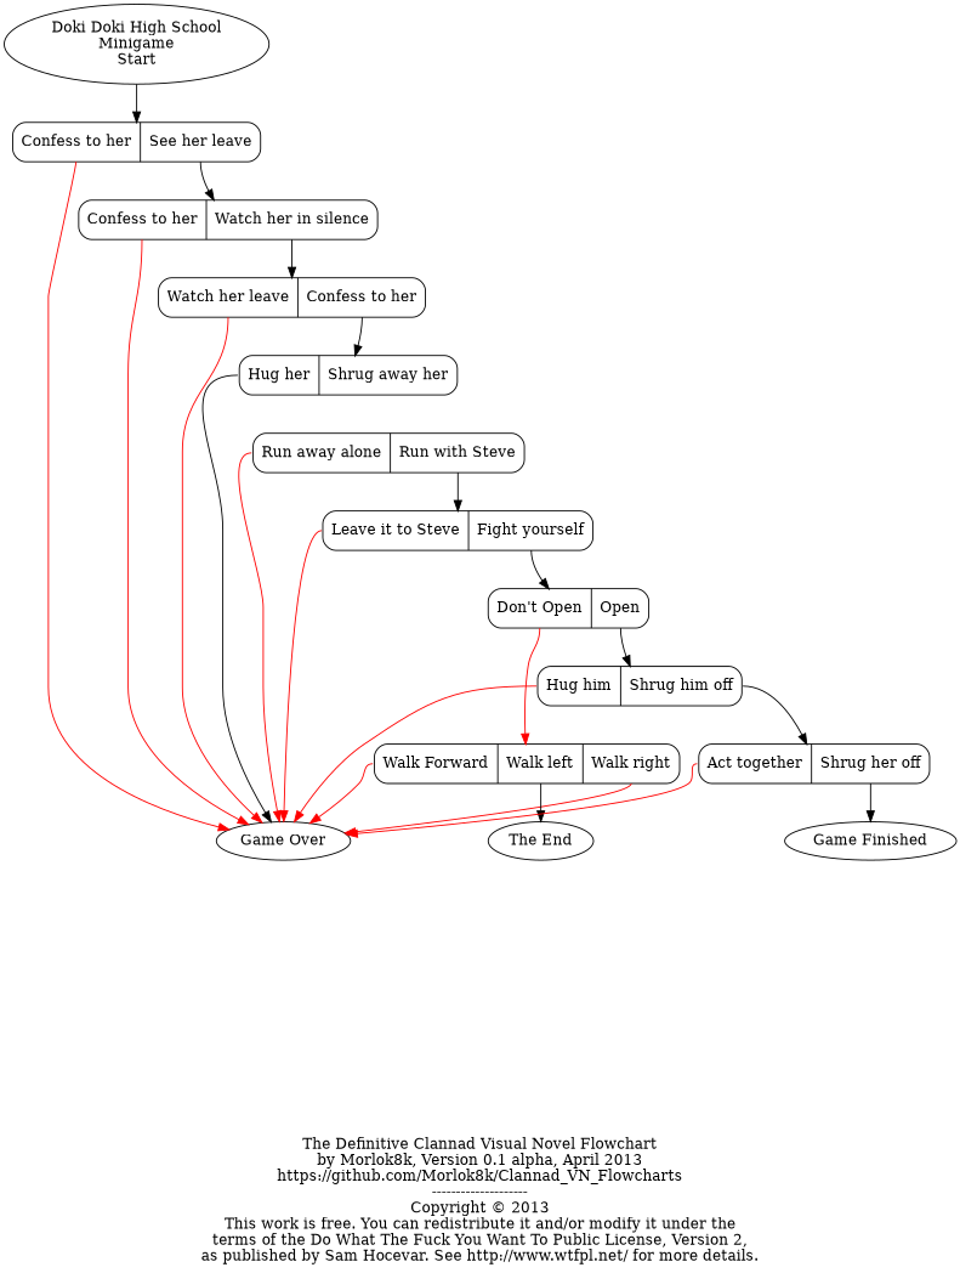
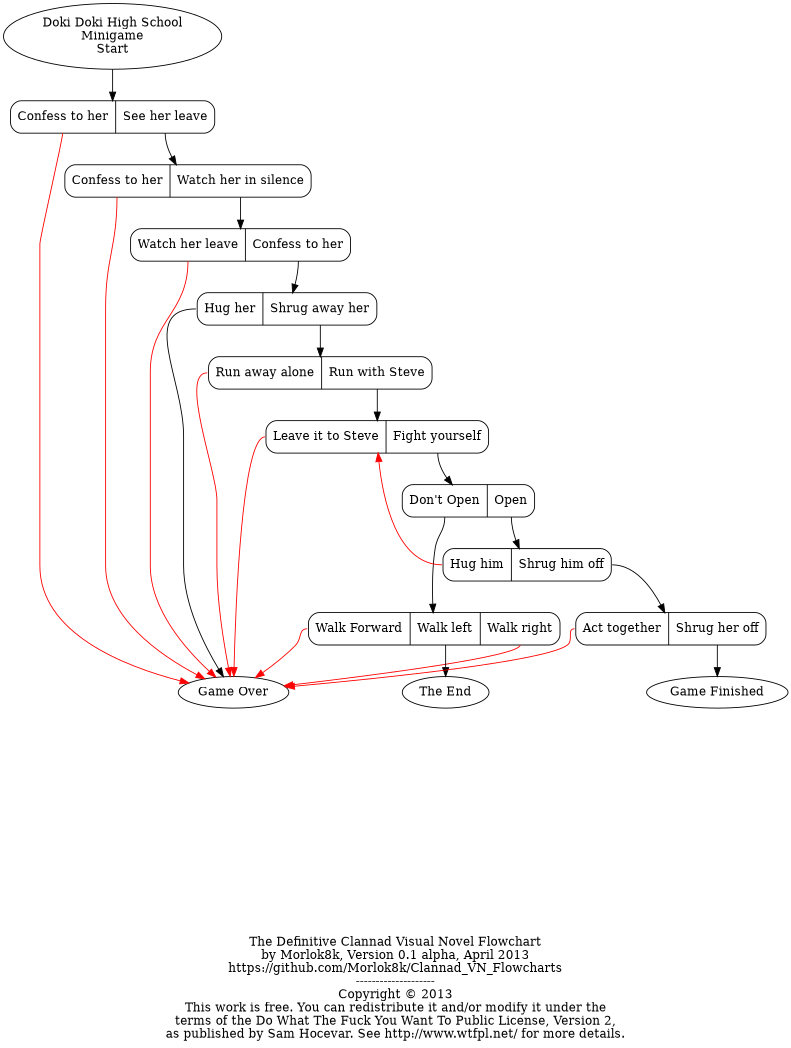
  digraph {
    label="\n\n\n\nThe Definitive Clannad Visual Novel Flowchart\nby Morlok8k, Version 0.1 alpha, April 2013\nhttps://github.com/Morlok8k/Clannad_VN_Flowcharts\n--------------------\nCopyright © 2013\nThis work is free. You can redistribute it and/or modify it under the\nterms of the Do What The Fuck You Want To Public License, Version 2,\nas published by Sam Hocevar. See http://www.wtfpl.net/ for more details."
    node [shape=Mrecord]
    edge [tailport=a1]
    n1 [label="Doki Doki High School\nMinigame\nStart" shape=""]
    n2 [label="<a1>Confess to her|<a2>See her leave"]
    n3 [label="Game Over" shape=""]
    n4 [label="<a1>Confess to her|<a2>Watch her in silence"]
    n5 [label="The End" shape=""]
    n6 [label="Game Finished" shape=""]
    n7 [label="<a1>Watch her leave|<a2>Confess to her"]
    n8 [label="<a1>Hug her|<a2>Shrug away her"]
    n9 [label="<a1>Run away alone|<a2>Run with Steve"]
    n10 [label="<a1>Leave it to Steve|<a2>Fight yourself"]
    n11 [label="<a1>Don't Open|<a2>Open"]
    n12 [label="<a1>Walk Forward|<a2>Walk left|<a3>Walk right"]
    n13 [label="<a1>Hug him|<a2>Shrug him off"]
    n14 [label="<a1>Act together|<a2>Shrug her off"]
    n1 -> n2
    n2 -> n3 [color=red]
    n2 -> n4 [tailport=a2]
    n4 -> n3 [color=red]
    n4 -> n7 [tailport=a2]
    n7 -> n3 [color=red]
    n7 -> n8 [tailport=a2]
    n8 -> n3 [color=black]
+   n8 -> n9 [tailport=a2]
    n9 -> n3 [color=red]
    n9 -> n10 [tailport=a2]
    n10 -> n3 [color=red]
    n10 -> n11 [tailport=a2]
-   n11 -> n12 [color=red]
+   n11 -> n12
    n11 -> n13 [tailport=a2]
    n12 -> n3 [color=red]
    n12 -> n3 [color=red tailport=a3]
    n12 -> n5 [tailport=a2]
-   n13 -> n3 [color=red]
+   n13 -> n10 [color=red]
    n13 -> n14 [tailport=a2]
    n14 -> n3 [color=red]
    n14 -> n6 [tailport=a2]
  }
